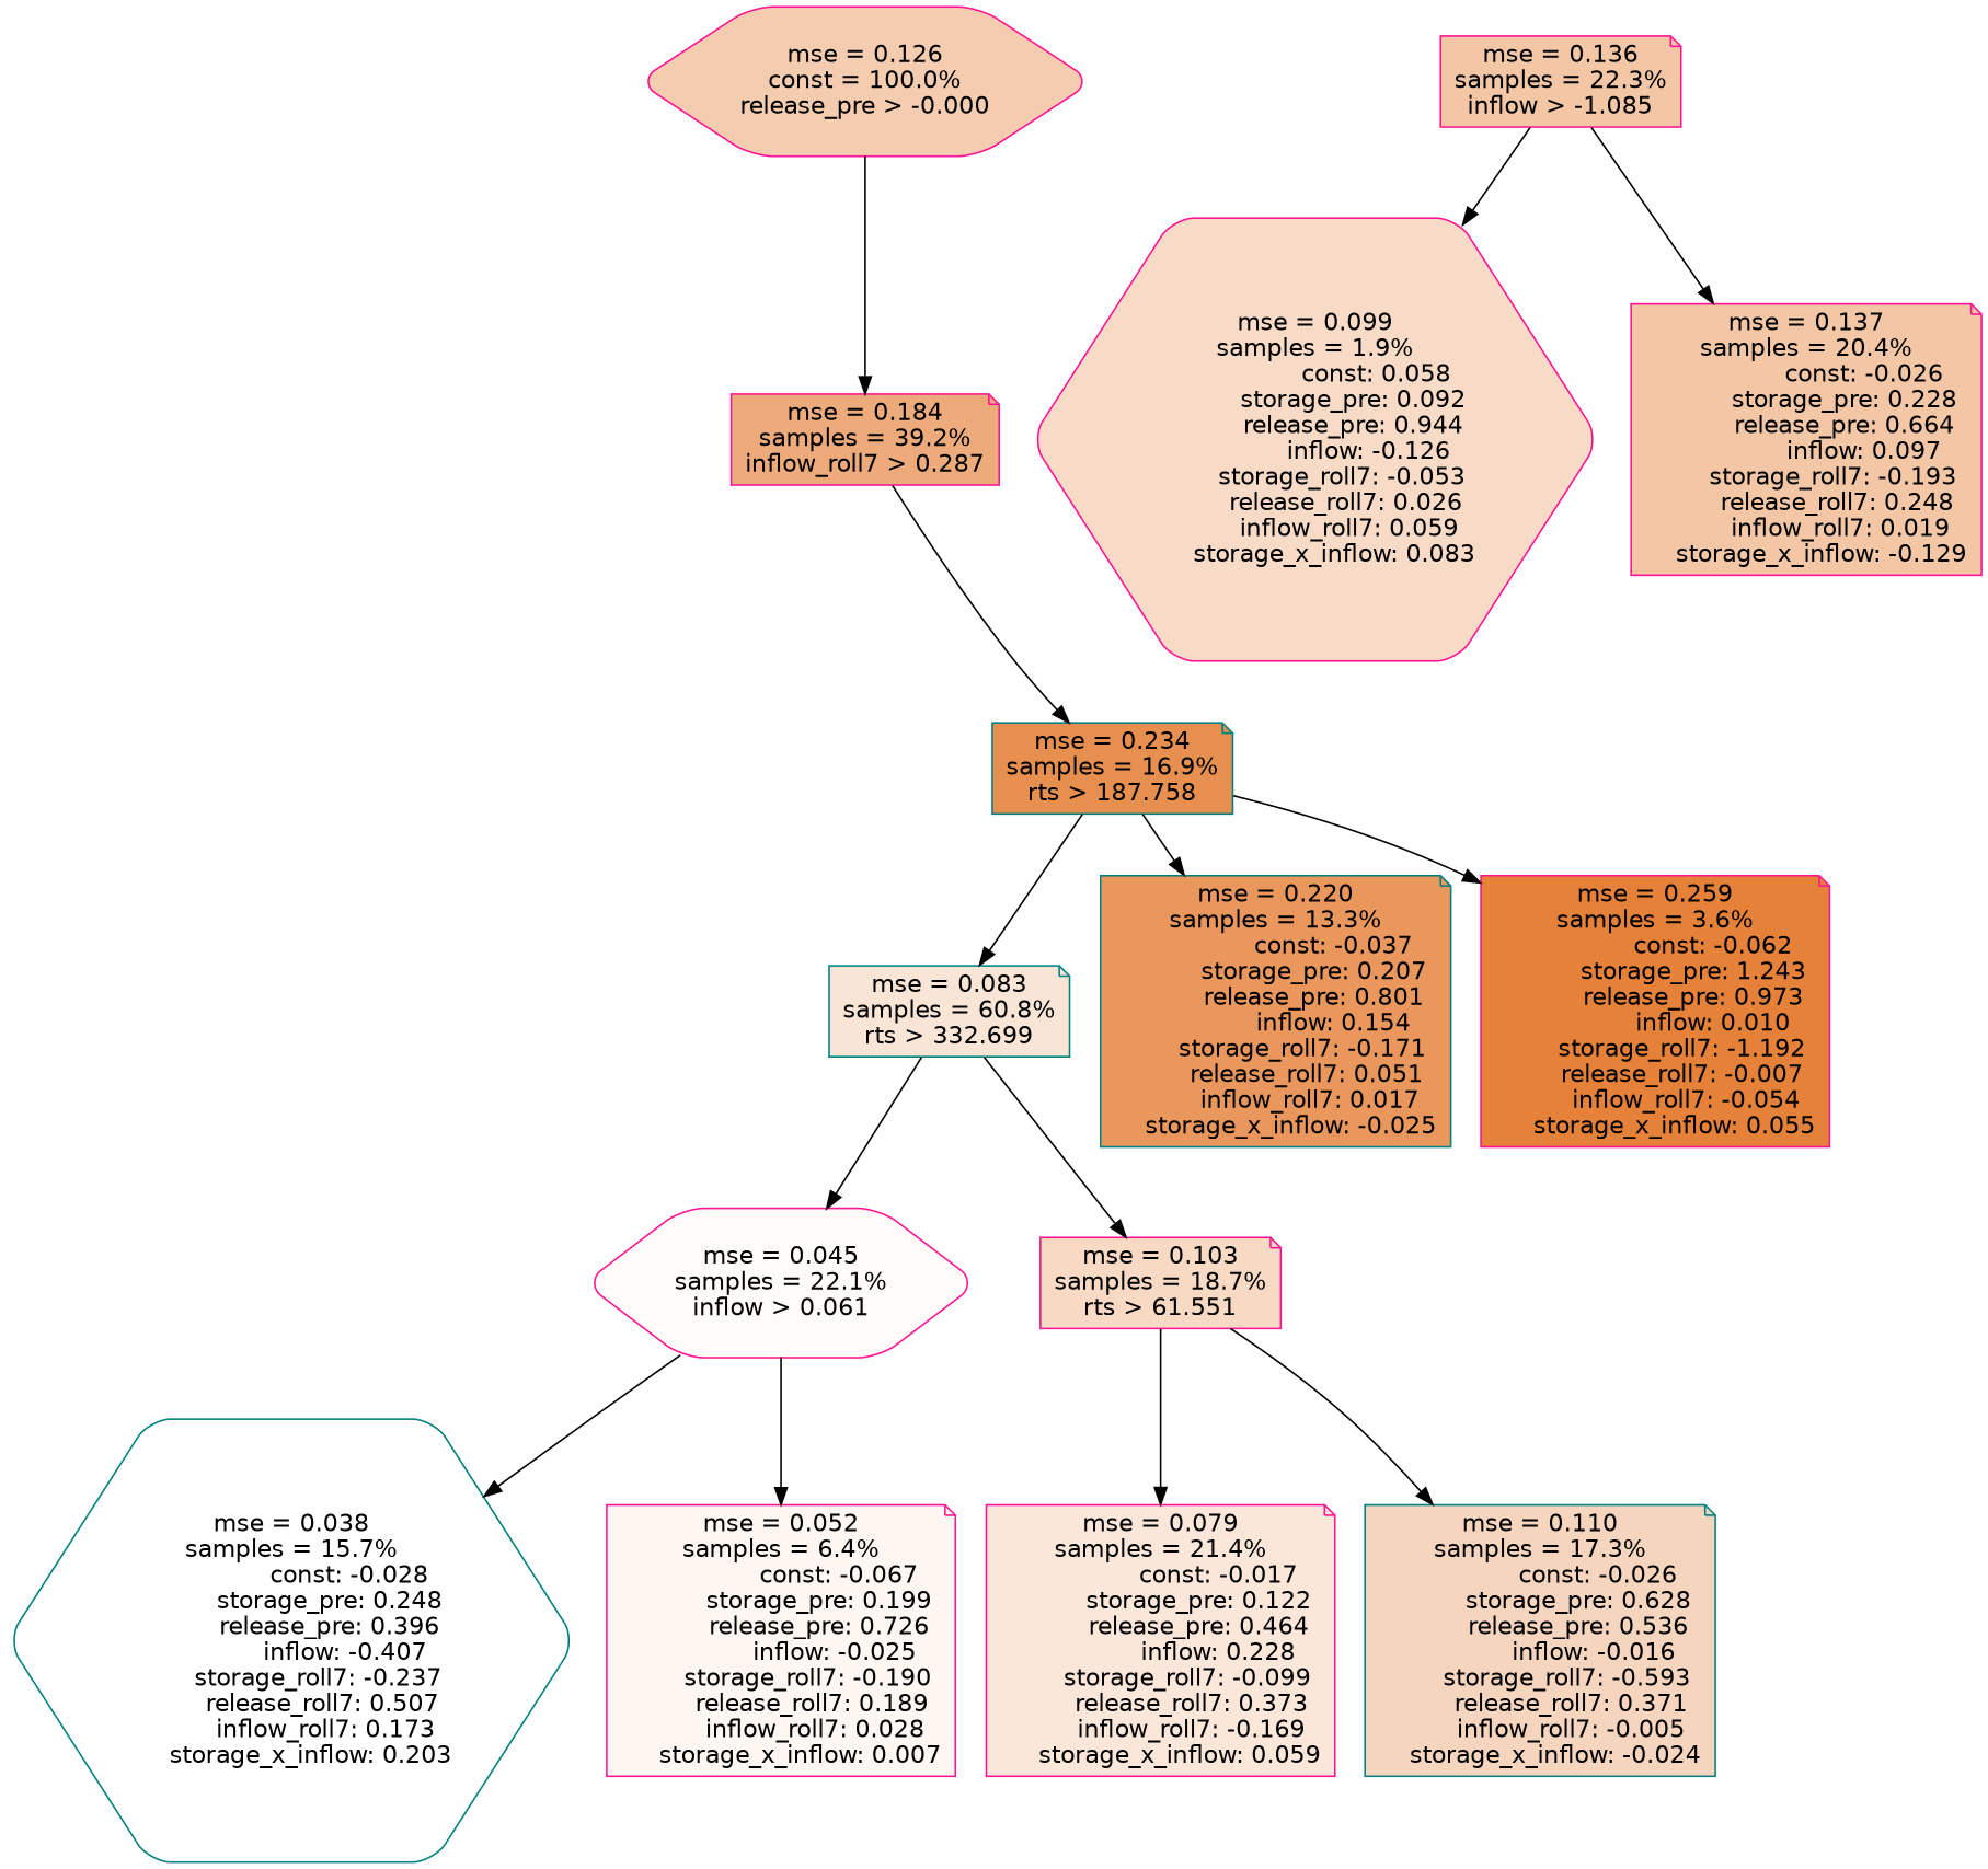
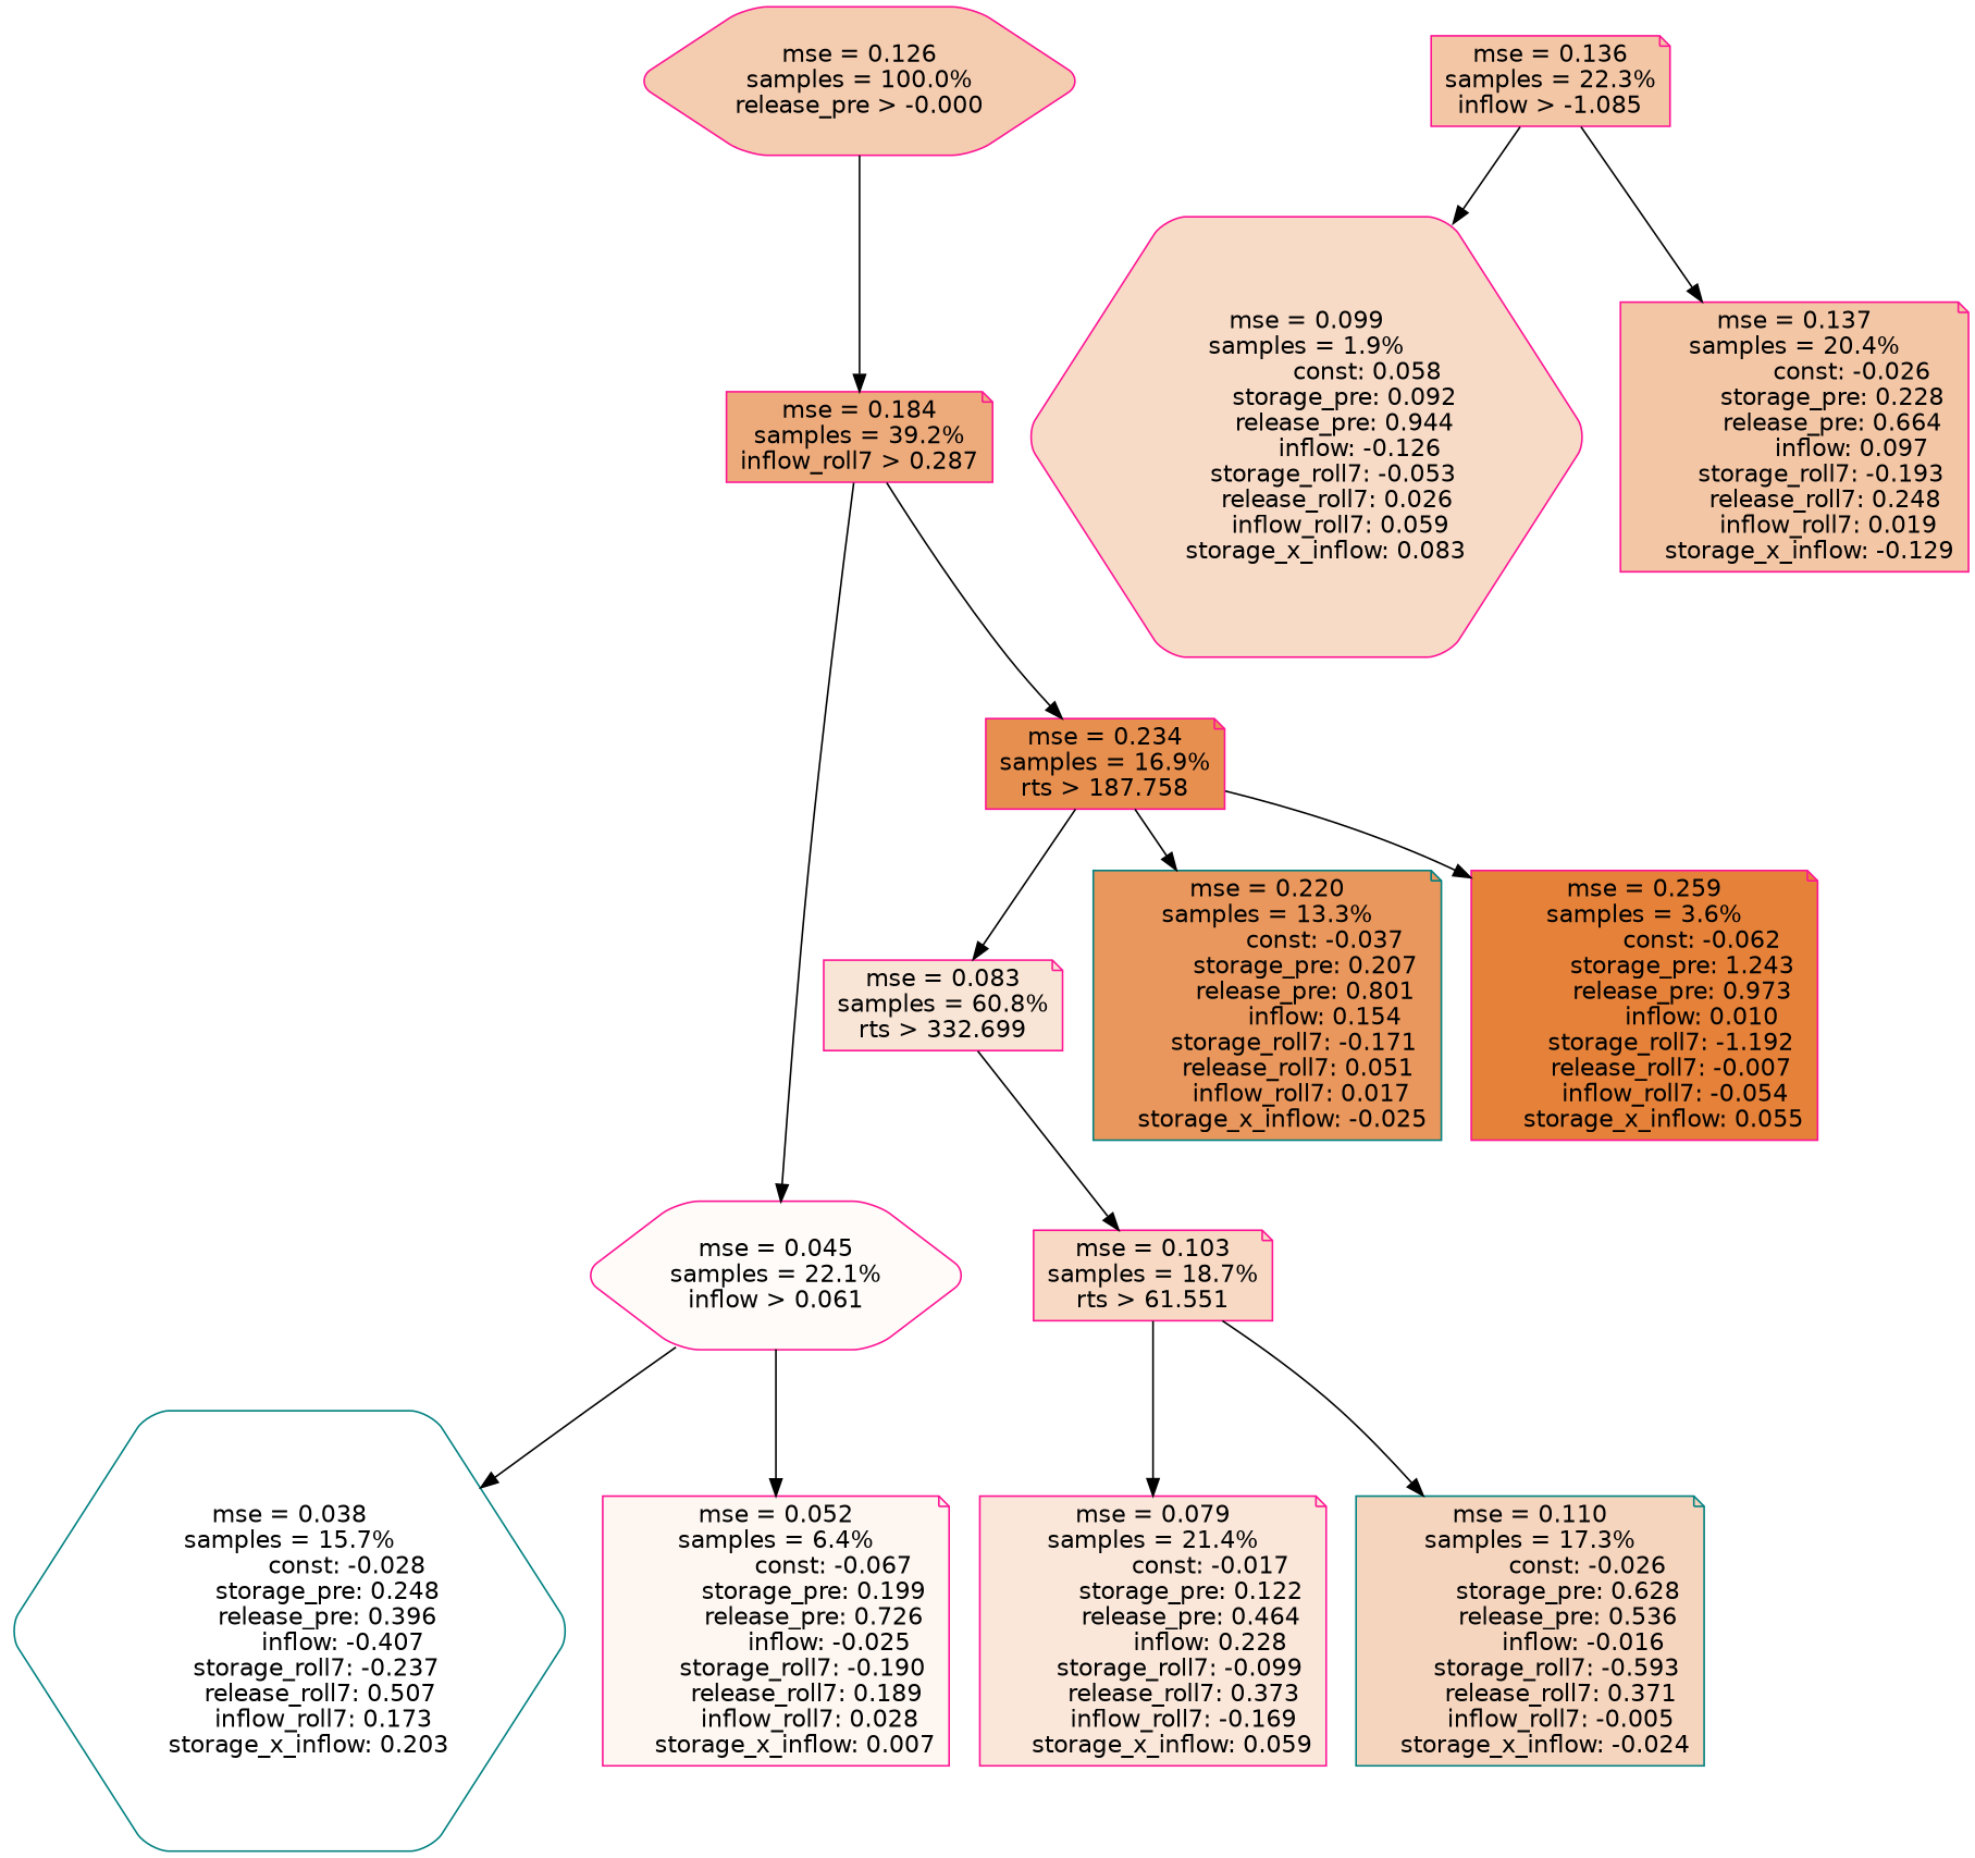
  digraph {
    node [color=deeppink fillcolor="#f3c6a6" fontname=helvetica shape=note style="filled, rounded"]
    edge [fontname=helvetica]
-   n1 [fillcolor="#f4ccb0" label="mse = 0.126\nconst = 100.0%\nrelease_pre > -0.000" shape=hexagon]
+   n1 [fillcolor="#f4ccb0" label="mse = 0.126\nsamples = 100.0%\nrelease_pre > -0.000" shape=hexagon]
    n2 [fillcolor="#edab7c" label="mse = 0.184\nsamples = 39.2%\ninflow_roll7 > 0.287"]
-   n3 [color=teal fillcolor="#f9e5d6" label="mse = 0.083\nsamples = 60.8%\nrts > 332.699"]
+   n3 [fillcolor="#f9e5d6" label="mse = 0.083\nsamples = 60.8%\nrts > 332.699"]
    n4 [fillcolor="#fefbf8" label="mse = 0.045\nsamples = 22.1%\ninflow > 0.061" shape=hexagon]
    n5 [fillcolor="#f7d9c4" label="mse = 0.103\nsamples = 18.7%\nrts > 61.551"]
-   n6 [color=teal fillcolor="#e78f4f" label="mse = 0.234\nsamples = 16.9%\nrts > 187.758"]
+   n6 [fillcolor="#e78f4f" label="mse = 0.234\nsamples = 16.9%\nrts > 187.758"]
    n7 [color=teal fillcolor="#ffffff" label="mse = 0.038\nsamples = 15.7%\n               const: -0.028\n          storage_pre: 0.248\n          release_pre: 0.396\n              inflow: -0.407\n       storage_roll7: -0.237\n        release_roll7: 0.507\n         inflow_roll7: 0.173\n     storage_x_inflow: 0.203" shape=hexagon]
    n8 [fillcolor="#fdf6f1" label="mse = 0.052\nsamples = 6.4%\n               const: -0.067\n          storage_pre: 0.199\n          release_pre: 0.726\n              inflow: -0.025\n       storage_roll7: -0.190\n        release_roll7: 0.189\n         inflow_roll7: 0.028\n     storage_x_inflow: 0.007"]
    n9 [fillcolor="#fae7da" label="mse = 0.079\nsamples = 21.4%\n               const: -0.017\n          storage_pre: 0.122\n          release_pre: 0.464\n               inflow: 0.228\n       storage_roll7: -0.099\n        release_roll7: 0.373\n        inflow_roll7: -0.169\n     storage_x_inflow: 0.059"]
    n10 [color=teal fillcolor="#f6d5be" label="mse = 0.110\nsamples = 17.3%\n               const: -0.026\n          storage_pre: 0.628\n          release_pre: 0.536\n              inflow: -0.016\n       storage_roll7: -0.593\n        release_roll7: 0.371\n        inflow_roll7: -0.005\n    storage_x_inflow: -0.024"]
    n11 [label="mse = 0.136\nsamples = 22.3%\ninflow > -1.085"]
    n12 [fillcolor="#f7dbc7" label="mse = 0.099\nsamples = 1.9%\n                const: 0.058\n          storage_pre: 0.092\n          release_pre: 0.944\n              inflow: -0.126\n       storage_roll7: -0.053\n        release_roll7: 0.026\n         inflow_roll7: 0.059\n     storage_x_inflow: 0.083" shape=hexagon]
    n13 [label="mse = 0.137\nsamples = 20.4%\n               const: -0.026\n          storage_pre: 0.228\n          release_pre: 0.664\n               inflow: 0.097\n       storage_roll7: -0.193\n        release_roll7: 0.248\n         inflow_roll7: 0.019\n    storage_x_inflow: -0.129"]
    n14 [color=teal fillcolor="#e9975c" label="mse = 0.220\nsamples = 13.3%\n               const: -0.037\n          storage_pre: 0.207\n          release_pre: 0.801\n               inflow: 0.154\n       storage_roll7: -0.171\n        release_roll7: 0.051\n         inflow_roll7: 0.017\n    storage_x_inflow: -0.025"]
    n15 [fillcolor="#e58139" label="mse = 0.259\nsamples = 3.6%\n               const: -0.062\n          storage_pre: 1.243\n          release_pre: 0.973\n               inflow: 0.010\n       storage_roll7: -1.192\n       release_roll7: -0.007\n        inflow_roll7: -0.054\n     storage_x_inflow: 0.055"]
    n1 -> n2
    n2 -> n6
-   n3 -> n4
+   n2 -> n4
    n3 -> n5
    n4 -> n7
    n4 -> n8
    n5 -> n9
    n5 -> n10
    n6 -> n3
    n6 -> n14
    n6 -> n15
    n11 -> n12
    n11 -> n13
  }
